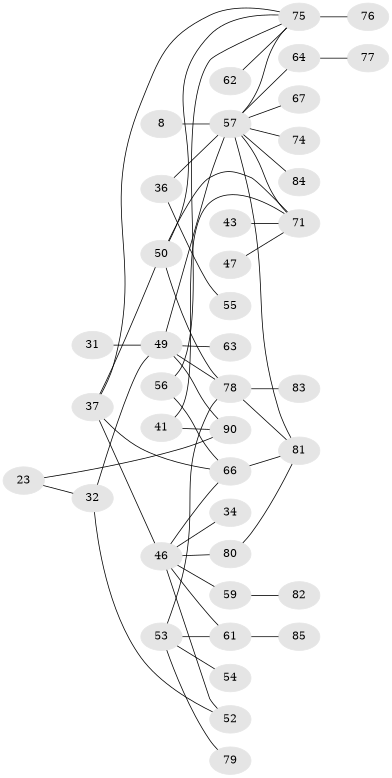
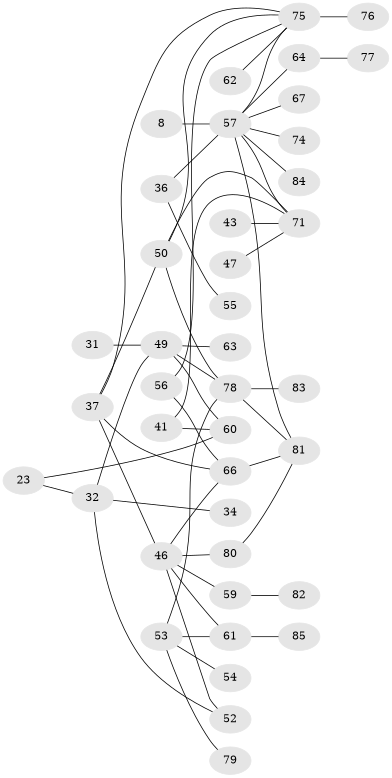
  graph {
    rankdir=LR
    node [color=gray90 style=filled]
    57 [super="+6+42+5"]
    75 [super="+73+39"]
    71 [super="+29+68+25"]
    64 [super="+9"]
    67
    74
    81 [super="+72+2"]
    84
    8
    23 [super="+20"]
    32 [super="+14"]
-   60 [super="+18" label=90]
+   60 [super="+18"]
    49 [super="+13+22"]
    34
    52
    63
    78 [super="+26+19"]
    31
    50 [super="+10+28"]
    36
    55
    37 [super="+16+33"]
    46 [super="+30"]
    66 [super="+1"]
    59
    61
    80 [super="+48"]
    76
    41
    43
    82
    85 [super="+7"]
    47
    83
    53 [super="+40"]
    54
    79
    56
    77
    62 [super="+58"]
    57 -- 75
    57 -- 71 [weight=3]
    57 -- 64
    57 -- 67
    57 -- 74
    57 -- 81 [weight=3]
    57 -- 84
    75 -- 76
    64 -- 77
    8 -- 57
    23 -- 32
    23 -- 60
    32 -- 49 [weight=2]
-   46 -- 34
+   32 -- 34
    32 -- 52
-   49 -- 57
    49 -- 60 [weight=3]
    49 -- 63
    49 -- 78
    78 -- 81
    78 -- 83
    31 -- 49
    50 -- 75
    50 -- 71
    50 -- 78
    36 -- 57
    36 -- 55
    37 -- 75
    37 -- 50
    37 -- 46
    37 -- 66
    46 -- 52
    46 -- 66
    46 -- 59
    46 -- 61
    46 -- 80
    66 -- 81 [weight=3]
    59 -- 82
    61 -- 85
    80 -- 81
    41 -- 71
    41 -- 60
    43 -- 71
    47 -- 71
    53 -- 78 [weight=2]
    53 -- 61
    53 -- 54
    53 -- 79
    56 -- 75
    56 -- 66
    62 -- 75 [weight=3]
  }
